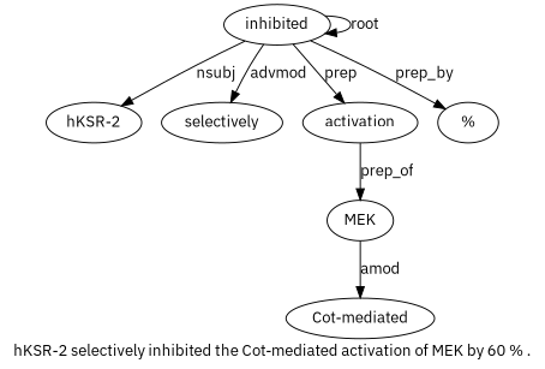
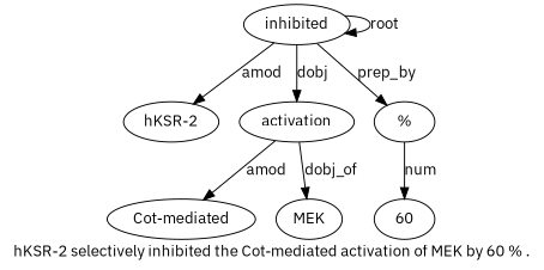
  digraph {
    fontname="IBM Plex Sans"
    label="hKSR-2 selectively inhibited the Cot-mediated activation of MEK by 60 % ."
    node [fillcolor=white fontname="IBM Plex Sans" style=filled]
    edge [fontname="IBM Plex Sans"]
    n1 [label=inhibited]
    n2 [label="hKSR-2"]
-   n3 [label=selectively]
    n4 [label=activation]
    n5 [label="%"]
    n6 [label="Cot-mediated"]
    n7 [label=MEK]
+   n8 [label=60]
    n1 -> n1 [label=root]
-   n1 -> n2 [label=nsubj]
-   n1 -> n3 [label=advmod]
-   n1 -> n4 [label=prep]
+   n1 -> n2 [label=amod]
+   n1 -> n4 [label=dobj]
    n1 -> n5 [label=prep_by]
-   n7 -> n6 [label=amod]
-   n4 -> n7 [label=prep_of]
+   n4 -> n6 [label=amod]
+   n4 -> n7 [label=dobj_of]
+   n5 -> n8 [label=num]
  }
